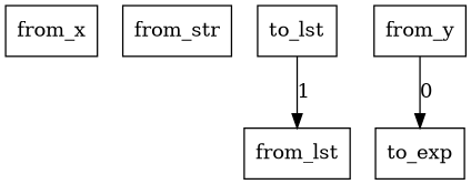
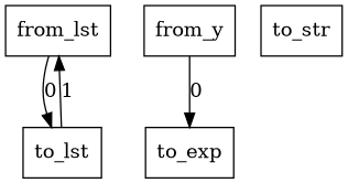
  digraph {
    rankdir=TB
    node [fillcolor=white shape=box style=filled]
-   n1 [label=<from_x>]
-   n2 [label=<from_str>]
    n3 [label=<from_lst>]
    n4 [label=<to_lst>]
    n5 [label=<from_y>]
    n6 [label=<to_exp>]
+   n7 [label=<to_str>]
+   n3 -> n4 [label=0]
    n4 -> n3 [label=1]
    n5 -> n6 [label=0]
  }
